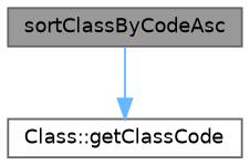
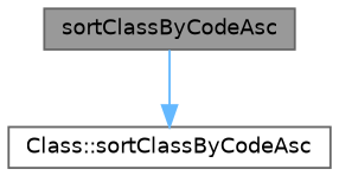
  digraph {
    rankdir=TB
    node [fontname=Helvetica fontsize=10 shape=box style=filled]
    n1 [color=gray40 fillcolor=grey60 fontcolor=black height=0.2 label=sortClassByCodeAsc width=0.4]
-   n2 [color=grey40 fillcolor=white height=0.2 label="Class::getClassCode" width=0.4]
+   n2 [color=grey40 fillcolor=white height=0.2 label="Class::sortClassByCodeAsc" width=0.4]
    n1 -> n2 [color=steelblue1 fontname=Helvetica fontsize=10 labelfontname=Helvetica labelfontsize=10 style=solid]
  }
